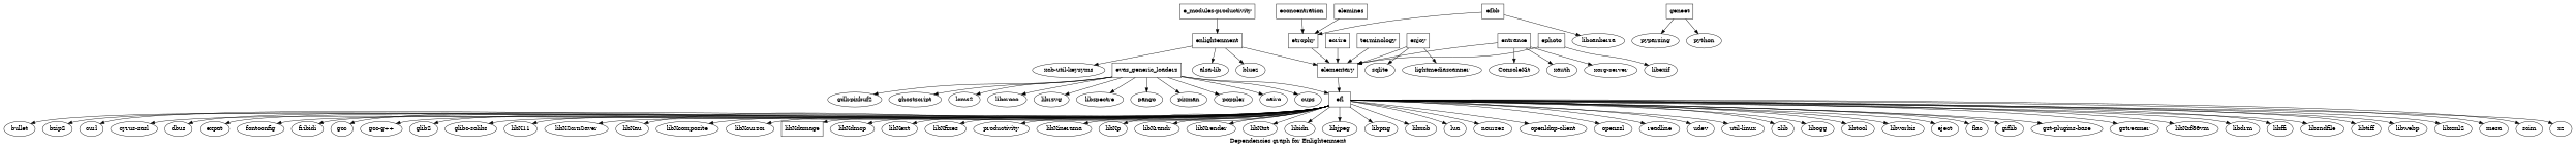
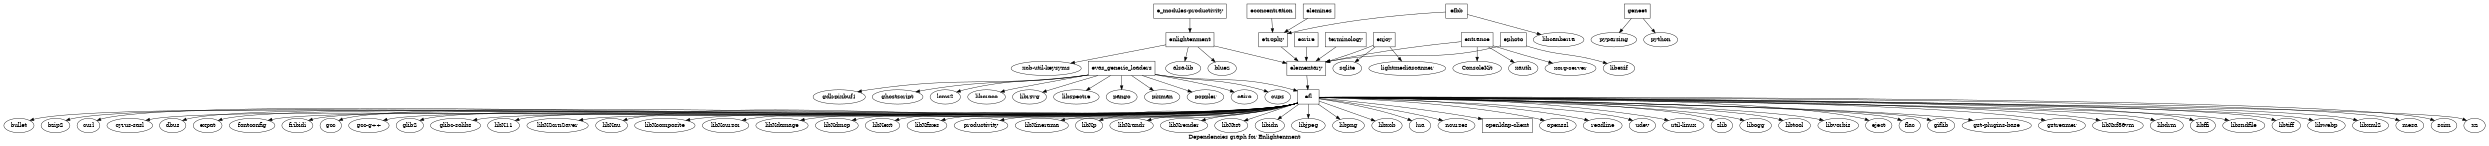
  digraph {
    label="Dependencies graph for Enlightenment"
    "e_modules-productivity" [shape=box]
    enlightenment [shape=box]
    elementary [shape=box]
    "alsa-lib"
    bluez
    "xcb-util-keysyms"
    efl [shape=box]
    bullet
    bzip2
    curl
    "cyrus-sasl"
    dbus
    expat
    fontconfig
    fribidi
    gcc
    "gcc-g++"
    glib2
    "glibc-solibs"
    libX11
    libXScrnSaver
    libXau
    libXcomposite
    libXcursor
-   libXdamage [shape=box]
+   libXdamage
    libXdmcp
    libXext
    libXfixes
    n29 [label=productivity]
    libXinerama
    libXp
    libXrandr
    libXrender
    libXtst
    libidn
    libjpeg
    libpng
    libxcb
    lua
    ncurses
-   "openldap-client"
+   "openldap-client" [shape=box]
    openssl
    readline
    udev
    "util-linux"
    zlib
    libogg
    libtool
    libvorbis
    eject
    flac
    giflib
    "gst-plugins-base"
    gstreamer
    libXxf86vm
    libdrm
    libffi
    libsndfile
    libtiff
    libwebp
    libxml2
    mesa
    scim
    xz
    econcentration [shape=box]
    etrophy [shape=box]
    ecrire [shape=box]
    efbb [shape=box]
    libcanberra
    elemines [shape=box]
    enjoy [shape=box]
    lightmediascanner
    sqlite
    entrance [shape=box]
    ConsoleKit
    xauth
    "xorg-server"
    ephoto [shape=box]
    libexif
    evas_generic_loaders [shape=box]
    cairo
    cups
-   "gdk-pixbuf2"
+   "gdk-pixbuf2" [label="gdk-pixbuf1"]
    ghostscript
    lcms2
    libcroco
    librsvg
    libspectre
    pango
    pixman
    poppler
    geneet [shape=box]
    pyparsing
    python
    terminology [shape=box]
    "e_modules-productivity" -> enlightenment
    enlightenment -> elementary
    enlightenment -> "alsa-lib"
    enlightenment -> bluez
    enlightenment -> "xcb-util-keysyms"
    elementary -> efl
    efl -> bullet
    efl -> bzip2
    efl -> curl
    efl -> "cyrus-sasl"
    efl -> dbus
    efl -> expat
    efl -> fontconfig
    efl -> fribidi
    efl -> gcc
    efl -> "gcc-g++"
    efl -> glib2
    efl -> "glibc-solibs"
    efl -> libX11
    efl -> libXScrnSaver
    efl -> libXau
    efl -> libXcomposite
    efl -> libXcursor
    efl -> libXdamage
    efl -> libXdmcp
    efl -> libXext
    efl -> libXfixes
    efl -> n29
    efl -> libXinerama
    efl -> libXp
    efl -> libXrandr
    efl -> libXrender
    efl -> libXtst
    efl -> libidn
    efl -> libjpeg
    efl -> libpng
    efl -> libxcb
    efl -> lua
    efl -> ncurses
    efl -> "openldap-client"
    efl -> openssl
    efl -> readline
    efl -> udev
    efl -> "util-linux"
    efl -> zlib
    efl -> libogg
    efl -> libtool
    efl -> libvorbis
    efl -> eject
    efl -> flac
    efl -> giflib
    efl -> "gst-plugins-base"
    efl -> gstreamer
    efl -> libXxf86vm
    efl -> libdrm
    efl -> libffi
    efl -> libsndfile
    efl -> libtiff
    efl -> libwebp
    efl -> libxml2
    efl -> mesa
    efl -> scim
    efl -> xz
    econcentration -> etrophy
    etrophy -> elementary
    ecrire -> elementary
    efbb -> etrophy
    efbb -> libcanberra
    elemines -> etrophy
    enjoy -> elementary
    enjoy -> lightmediascanner
    enjoy -> sqlite
    entrance -> elementary
    entrance -> ConsoleKit
    entrance -> xauth
    entrance -> "xorg-server"
    ephoto -> elementary
    ephoto -> libexif
    evas_generic_loaders -> efl
    evas_generic_loaders -> cairo
    evas_generic_loaders -> cups
    evas_generic_loaders -> "gdk-pixbuf2"
    evas_generic_loaders -> ghostscript
    evas_generic_loaders -> lcms2
    evas_generic_loaders -> libcroco
    evas_generic_loaders -> librsvg
    evas_generic_loaders -> libspectre
    evas_generic_loaders -> pango
    evas_generic_loaders -> pixman
    evas_generic_loaders -> poppler
    geneet -> pyparsing
    geneet -> python
    terminology -> elementary
  }
